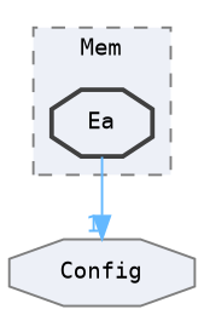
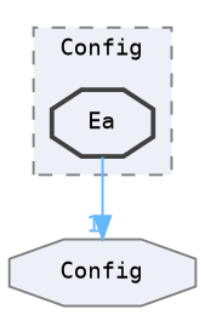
  digraph {
    compound=true
    fontname="DejaVu Sans Mono"
    node [fillcolor="#edf0f7" fontname="DejaVu Sans Mono" fontsize=10 shape=octagon]
    n1 [color=grey25 height=0.2 label=Ea style="filled,bold" width=0.4]
    n2 [color=grey50 height=0.2 label=Config style=filled width=0.4]
    subgraph cluster_1 {
      bgcolor="#edf0f7"
      fontsize=10
-     label=Mem
+     label=Config
      pencolor=grey50
      style="filled,dashed"
      n1
    }
    n1 -> n2 [color=steelblue1 fontcolor=steelblue1 fontname="DejaVu Sans Mono" fontsize=10 headlabel=1 labeldistance=1.5 labelfontname=Helvetica labelfontsize=10]
  }
